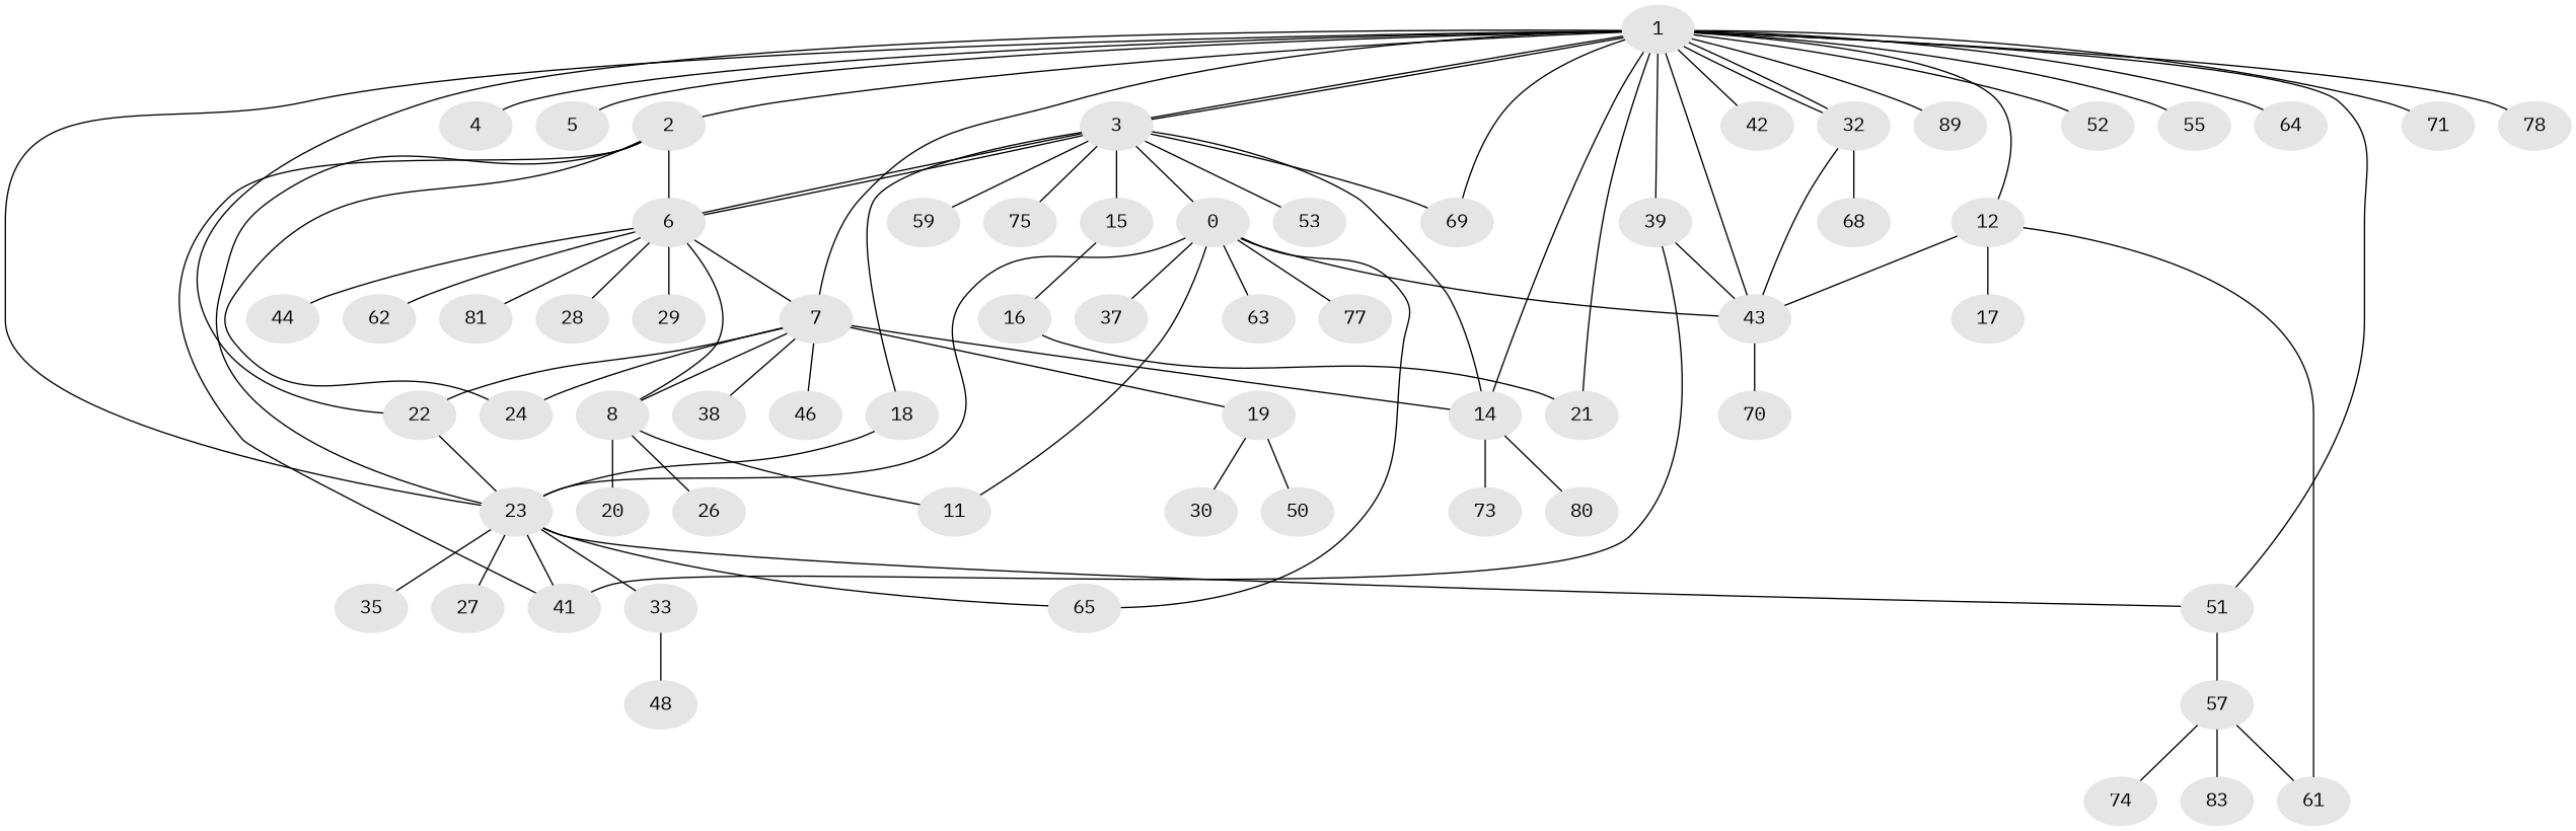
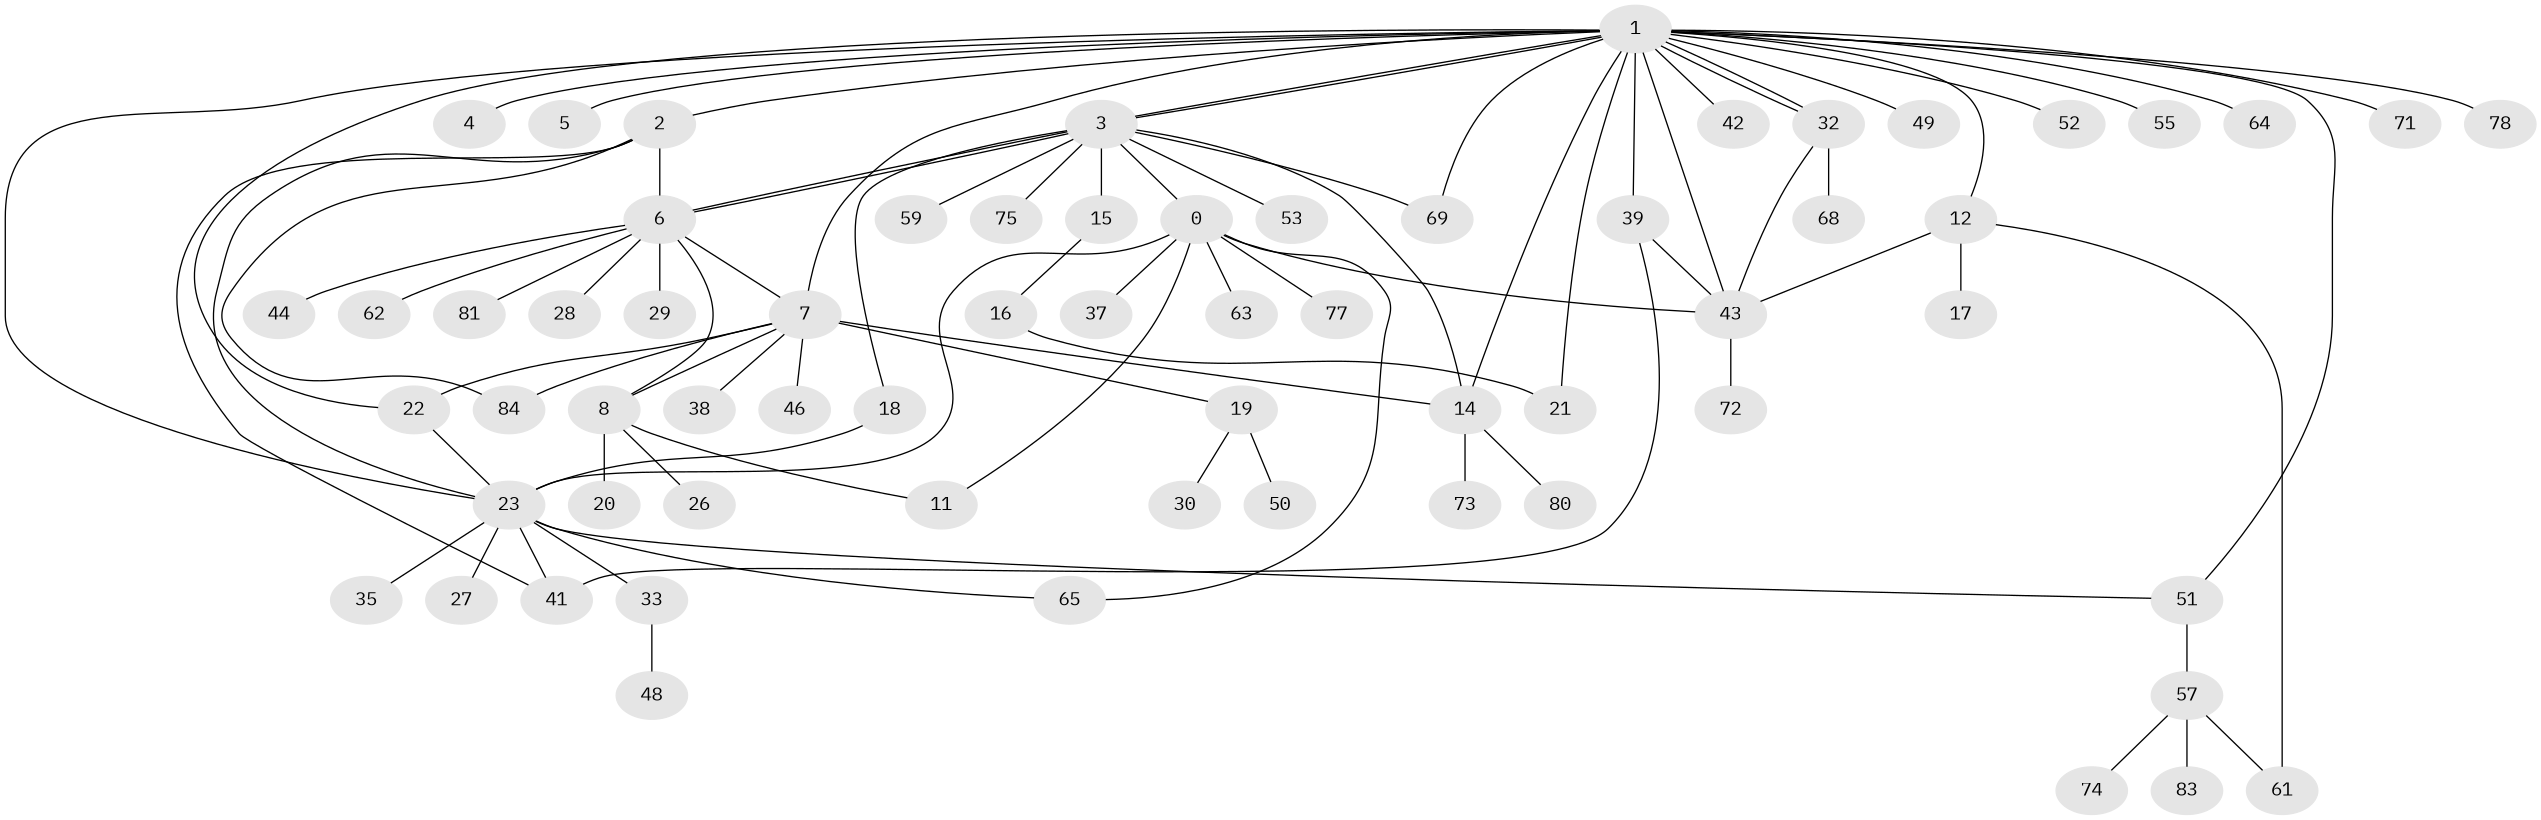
  graph {
    fontname="IBM Plex Mono"
    node [color=gray90 fontname="IBM Plex Mono" style=filled]
    edge [fontname="IBM Plex Mono"]
    1 [super="+31"]
    2 [super="+13"]
    3 [super="+76"]
    4
    5
    7 [super="+10"]
    12 [super="+82"]
    14 [super="+60"]
    21
    22 [super="+25"]
    23 [super="+24"]
    32
    39
    42
    43 [super="+54"]
-   49 [label=89]
+   49
    51
    52
    55
    64
    69
    71
    78
    6 [super="+34"]
    41 [super="+58"]
-   84 [label=24]
+   84
    n27 [label=0 super="+40"]
    15 [super="+45"]
    18 [super="+36"]
    53
    59
    75
    8 [super="+47"]
    19 [super="+67"]
    38
    46
    17 [super="+79"]
    61
    73
    80
    65
    27
    33
    35
    68
-   70
+   70 [label=72]
    57 [super="+66"]
    28
    29
    44
    62
    81
    11
    37
    63
    77
    16
    20
    26 [super="+56"]
    30
    50 [super="+72"]
    48
    74
    83
    1 -- 2
    1 -- 3
    1 -- 3
    1 -- 4
    1 -- 5
    1 -- 7
    1 -- 12
    1 -- 14
    1 -- 21
    1 -- 22
    1 -- 23
    1 -- 32
    1 -- 32
    1 -- 39
    1 -- 42
    1 -- 43
    1 -- 49
    1 -- 51
    1 -- 52
    1 -- 55
    1 -- 64
    1 -- 69
    1 -- 71
    1 -- 78
    2 -- 23
    2 -- 6 [weight=2]
    2 -- 41
    2 -- 84
    3 -- 14
    3 -- 69
    3 -- 6
    3 -- 6
    3 -- n27
    3 -- 15 [weight=2]
    3 -- 18
    3 -- 53
    3 -- 59
    3 -- 75
    7 -- 14
    7 -- 22
    7 -- 84
    7 -- 8
    7 -- 19
    7 -- 38
    7 -- 46
    12 -- 43 [weight=2]
    12 -- 17
    12 -- 61
    14 -- 73
    14 -- 80
    22 -- 23
    23 -- 51
    23 -- 41
    23 -- 65
    23 -- 27
    23 -- 33
    23 -- 35
    32 -- 43
    32 -- 68
    39 -- 43
    39 -- 41
    43 -- 70
    51 -- 57
    6 -- 7
    6 -- 8
    6 -- 28
    6 -- 29
    6 -- 44
    6 -- 62
    6 -- 81
    n27 -- 23
    n27 -- 43
    n27 -- 65
    n27 -- 11
    n27 -- 37
    n27 -- 63
    n27 -- 77
    15 -- 16
    18 -- 23
    8 -- 11
    8 -- 20
    8 -- 26
    19 -- 30
    19 -- 50
    33 -- 48
    57 -- 61
    57 -- 74
    57 -- 83
    16 -- 21
  }
